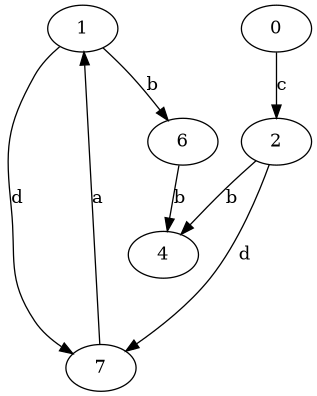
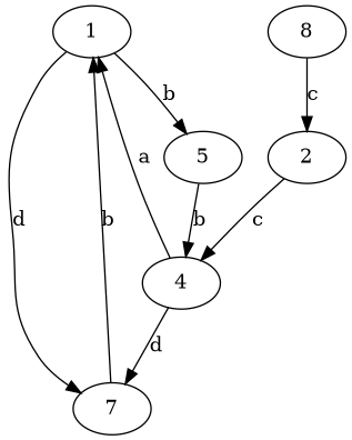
  strict digraph {
    1
-   6
+   6 [label=5]
    7
    4
    n5 [label=2]
-   0
+   0 [label=8]
    1 -> 6 [label=b]
    1 -> 7 [label=d]
    6 -> 4 [label=b]
-   7 -> 1 [label=a]
-   n5 -> 7 [label=d]
-   n5 -> 4 [label=b]
+   7 -> 1 [label=b]
+   4 -> 1 [label=a]
+   4 -> 7 [label=d]
+   n5 -> 4 [label=c]
    0 -> n5 [label=c]
  }
